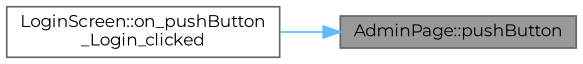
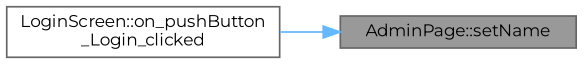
  digraph {
    rankdir=RL
    fontname=Montserrat
    node [fontname=Montserrat fontsize=10 shape=box style=filled]
-   n1 [color=gray40 fillcolor=grey60 fontcolor=black height=0.2 label="AdminPage::pushButton" width=0.4]
+   n1 [color=gray40 fillcolor=grey60 fontcolor=black height=0.2 label="AdminPage::setName" width=0.4]
    n2 [color=grey40 fillcolor=white height=0.2 label="LoginScreen::on_pushButton\l_Login_clicked" width=0.4]
    n1 -> n2 [color=steelblue1 dir=back fontname=Montserrat fontsize=10 labelfontname=Helvetica labelfontsize=10 style=solid]
  }
